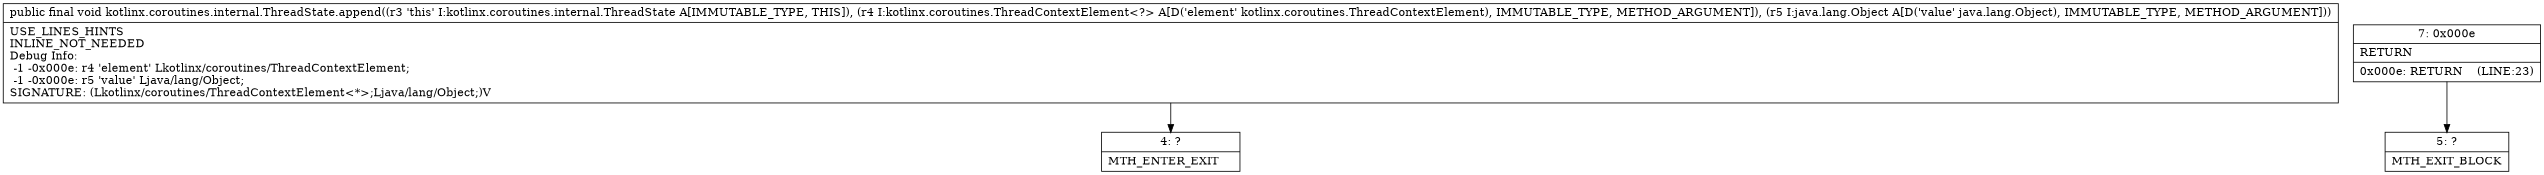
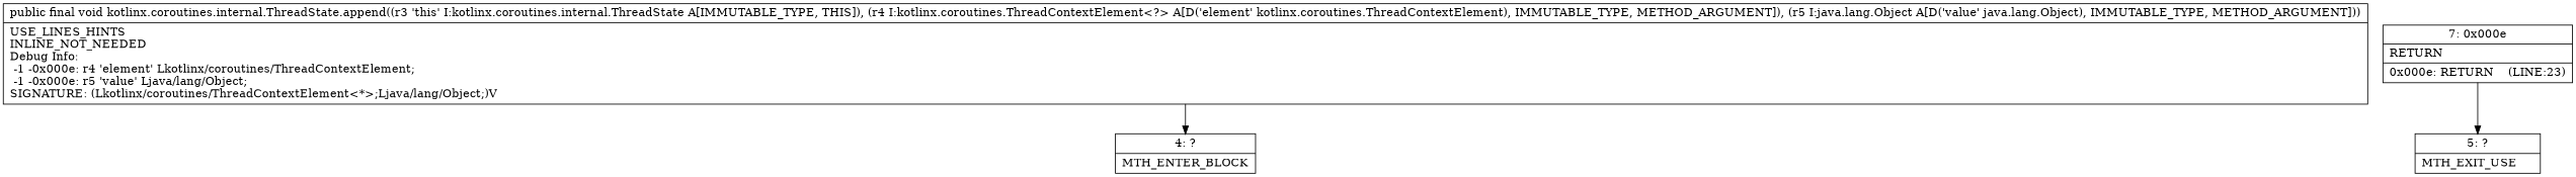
  digraph {
    node [shape=record]
-   n1 [label="{4\:\ ?|MTH_ENTER_EXIT\l}"]
+   n1 [label="{4\:\ ?|MTH_ENTER_BLOCK\l}"]
    n2 [label="{7\:\ 0x000e|RETURN\l|0x000e: RETURN    (LINE:23)\l}"]
-   n3 [label="{5\:\ ?|MTH_EXIT_BLOCK\l}"]
+   n3 [label="{5\:\ ?|MTH_EXIT_USE\l}"]
    n4 [label="{public final void kotlinx.coroutines.internal.ThreadState.append((r3 'this' I:kotlinx.coroutines.internal.ThreadState A[IMMUTABLE_TYPE, THIS]), (r4 I:kotlinx.coroutines.ThreadContextElement\<?\> A[D('element' kotlinx.coroutines.ThreadContextElement), IMMUTABLE_TYPE, METHOD_ARGUMENT]), (r5 I:java.lang.Object A[D('value' java.lang.Object), IMMUTABLE_TYPE, METHOD_ARGUMENT]))  | USE_LINES_HINTS\lINLINE_NOT_NEEDED\lDebug Info:\l  \-1 \-0x000e: r4 'element' Lkotlinx\/coroutines\/ThreadContextElement;\l  \-1 \-0x000e: r5 'value' Ljava\/lang\/Object;\lSIGNATURE: (Lkotlinx\/coroutines\/ThreadContextElement\<*\>;Ljava\/lang\/Object;)V\l}"]
    n2 -> n3
    n4 -> n1
  }
